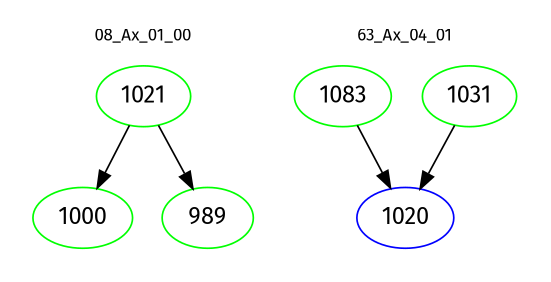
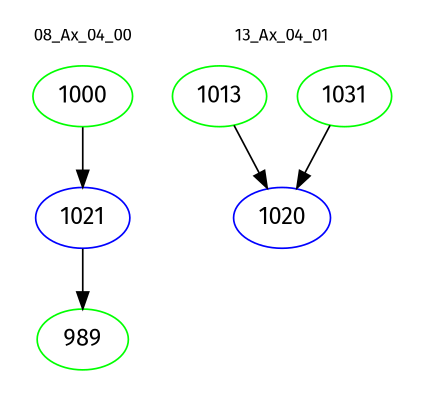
  digraph {
    fontname="Fira Sans"
    node [color=green fontname="Fira Sans"]
    edge [color=black fontname="Fira Sans"]
    n1 [label=1000]
-   n2 [label=1021]
+   n2 [color=blue label=1021]
    n3 [label=989]
    n4 [label=1031]
    n5 [color=blue label=1020]
-   n6 [label=1083]
+   n6 [label=1013]
    subgraph cluster_1 {
      color=white
      fontsize=10
-     label="08_Ax_01_00"
+     label="08_Ax_04_00"
      n1
      n2
      n3
    }
    subgraph cluster_2 {
      color=white
      fontsize=10
-     label="63_Ax_04_01"
+     label="13_Ax_04_01"
      n4
      n5
      n6
    }
-   n2 -> n1
+   n1 -> n2
    n2 -> n3
    n4 -> n5
    n6 -> n5
  }
